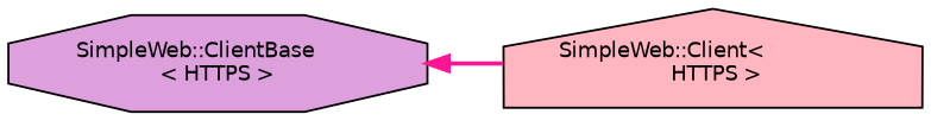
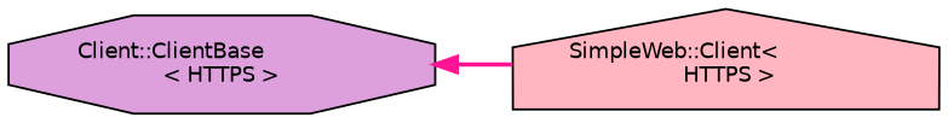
  digraph {
    rankdir=LR
    node [color=black fontname=Helvetica fontsize=10 style=filled]
-   n1 [fillcolor=plum height=0.2 label="SimpleWeb::ClientBase\l\< HTTPS \>" shape=octagon width=0.4]
+   n1 [fillcolor=plum height=0.2 label="Client::ClientBase\l\< HTTPS \>" shape=octagon width=0.4]
    n2 [fillcolor=lightpink height=0.2 label="SimpleWeb::Client\<\l HTTPS \>" shape=house width=0.4]
    n1 -> n2 [color=deeppink dir=back fontname=Helvetica fontsize=10 labelfontname=Helvetica labelfontsize=10 style=bold]
  }
